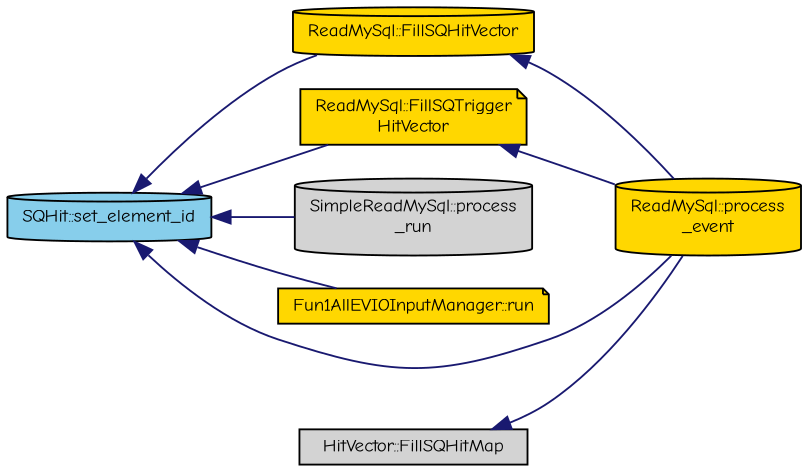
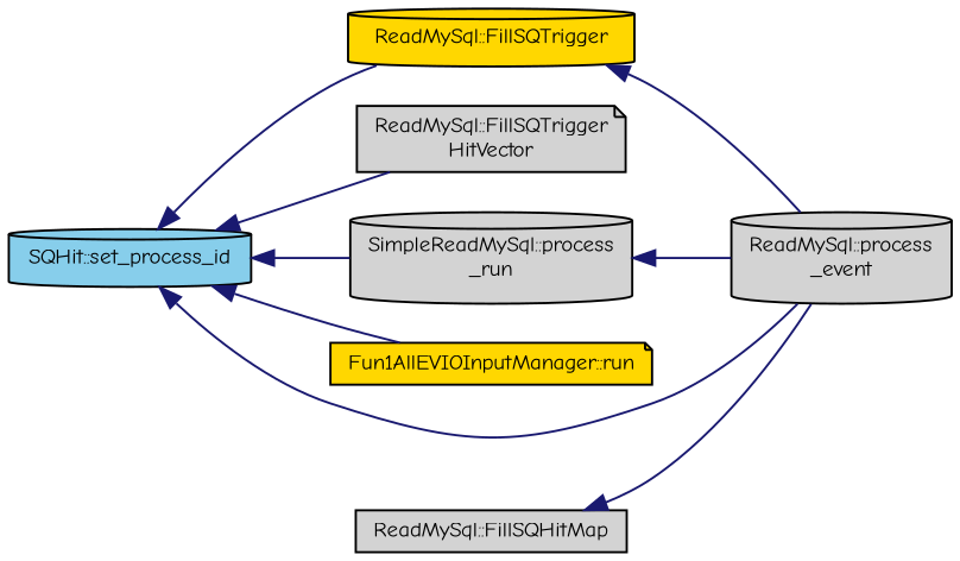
  digraph {
    fontname="Comic Neue"
    rankdir=LR
    node [color=black fillcolor=gold fontname="Comic Neue" fontsize=10 shape=cylinder style=filled]
    edge [color=midnightblue dir=back fontname="Comic Neue" fontsize=10 labelfontname=FreeSans labelfontsize=10 style=solid]
-   n1 [fillcolor=skyblue fontcolor=black height=0.2 label="SQHit::set_element_id" width=0.4]
-   n2 [height=0.2 label="ReadMySql::FillSQHitVector" width=0.4]
-   n3 [height=0.2 label="ReadMySql::FillSQTrigger\lHitVector" shape=note width=0.4]
+   n1 [fillcolor=skyblue fontcolor=black height=0.2 label="SQHit::set_process_id" width=0.4]
+   n2 [height=0.2 label="ReadMySql::FillSQTrigger" width=0.4]
+   n3 [fillcolor=lightgrey height=0.2 label="ReadMySql::FillSQTrigger\lHitVector" shape=note width=0.4]
    n4 [fillcolor=lightgrey height=0.2 label="SimpleReadMySql::process\l_run" width=0.4]
    n5 [height=0.2 label="Fun1AllEVIOInputManager::run" shape=note width=0.4]
-   n6 [height=0.2 label="ReadMySql::process\l_event" width=0.4]
-   n7 [fillcolor=lightgrey height=0.2 label="HitVector::FillSQHitMap" shape=box width=0.4]
+   n6 [fillcolor=lightgrey height=0.2 label="ReadMySql::process\l_event" width=0.4]
+   n7 [fillcolor=lightgrey height=0.2 label="ReadMySql::FillSQHitMap" shape=box width=0.4]
    n1 -> n2
    n1 -> n3
    n1 -> n4
    n1 -> n5
    n1 -> n6
    n2 -> n6
-   n3 -> n6
+   n4 -> n6
    n7 -> n6
  }
